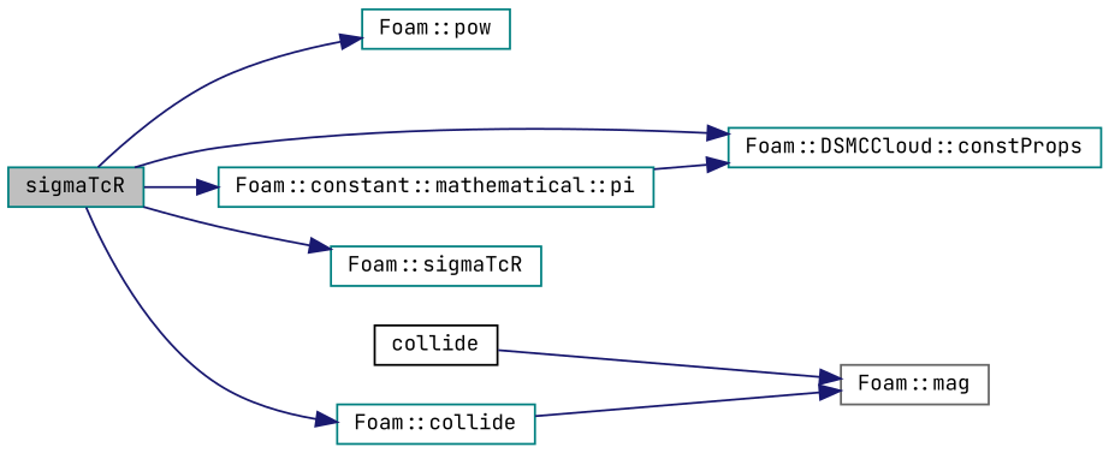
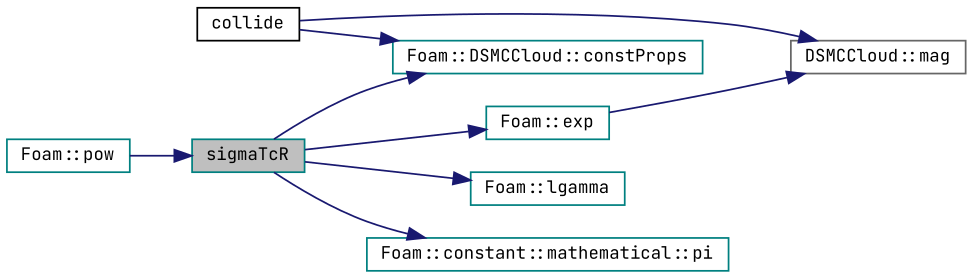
  digraph {
    fontname="JetBrains Mono"
    rankdir=LR
    node [color=teal fontname="JetBrains Mono" fontsize=10 shape=record]
    edge [color=midnightblue fontname="JetBrains Mono" fontsize=10 labelfontname=Helvetica labelfontsize=10 style=solid]
    n1 [fillcolor=grey75 fontcolor=black height=0.2 label=sigmaTcR style=filled width=0.4]
    n2 [height=0.2 label="Foam::DSMCCloud::constProps" width=0.4]
-   n3 [height=0.2 label="Foam::collide" width=0.4]
-   n4 [height=0.2 label="Foam::sigmaTcR" width=0.4]
+   n3 [height=0.2 label="Foam::exp" width=0.4]
+   n4 [height=0.2 label="Foam::lgamma" width=0.4]
    n5 [height=0.2 label="Foam::constant::mathematical::pi" width=0.4]
    n6 [height=0.2 label="Foam::pow" width=0.4]
    n7 [color=black height=0.2 label=collide width=0.4]
-   n8 [color=gray40 height=0.2 label="Foam::mag" width=0.4]
+   n8 [color=gray40 height=0.2 label="DSMCCloud::mag" width=0.4]
    n1 -> n2
    n1 -> n3
    n1 -> n4
    n1 -> n5
-   n1 -> n6
+   n6 -> n1
    n3 -> n8
-   n5 -> n2
+   n7 -> n2
    n7 -> n8
  }
